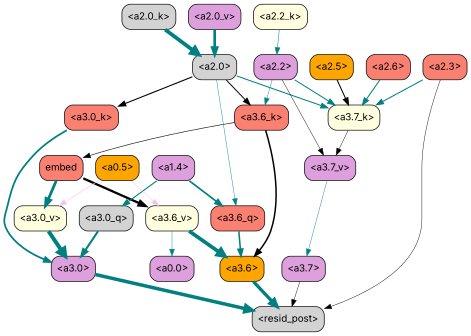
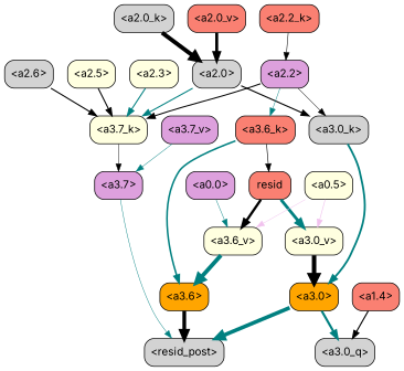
  strict digraph {
    fontname=Inter
    splines=true
    node [color=black fillcolor=plum fontname=Inter shape=box style="filled, rounded"]
    edge [color=black fontname=Inter penwidth=0.6]
    "<resid_post>" [fillcolor=lightgrey]
    "<a3.7>"
    "<a3.6>" [fillcolor=orange]
-   "<a3.0>"
-   "<a2.3>" [fillcolor=salmon]
+   "<a3.0>" [fillcolor=orange]
+   "<a2.3>" [fillcolor=lightyellow]
    "<a3.7_k>" [fillcolor=lightyellow]
-   "<a3.6_q>" [fillcolor=salmon]
    "<a3.0_q>" [fillcolor=lightgrey]
    "<a3.6_k>" [fillcolor=salmon]
-   embed [fillcolor=salmon]
-   "<a3.0_k>" [fillcolor=salmon]
+   embed [fillcolor=salmon label=resid]
+   "<a3.0_k>" [fillcolor=lightgrey]
    "<a3.7_v>"
    "<a3.6_v>" [fillcolor=lightyellow]
    "<a3.0_v>" [fillcolor=lightyellow]
    "<a2.0>" [fillcolor=lightgrey]
-   "<a1.4>"
-   "<a2.6>" [fillcolor=salmon]
-   "<a2.5>" [fillcolor=orange]
+   "<a1.4>" [fillcolor=salmon]
+   "<a2.6>" [fillcolor=lightgrey]
+   "<a2.5>" [fillcolor=lightyellow]
    "<a2.2>"
-   "<a0.5>" [fillcolor=orange]
+   "<a0.5>" [fillcolor=lightyellow]
    "<a0.0>"
-   "<a2.2_k>" [fillcolor=lightyellow]
+   "<a2.2_k>" [fillcolor=salmon]
    "<a2.0_k>" [fillcolor=lightgrey]
-   "<a2.0_v>"
-   "<a3.7>" -> "<resid_post>"
-   "<a3.6>" -> "<resid_post>" [color=teal penwidth=4.749041676521301]
+   "<a2.0_v>" [fillcolor=salmon]
+   "<a3.7>" -> "<resid_post>" [color=teal]
+   "<a3.6>" -> "<resid_post>" [penwidth=4.749041676521301]
    "<a3.0>" -> "<resid_post>" [color=teal penwidth=5.004215121269226]
-   "<a2.3>" -> "<resid_post>"
    "<a2.3>" -> "<a3.7_k>" [color=teal penwidth=1.4559586644172668]
-   "<a3.7_k>" -> "<a3.7_v>"
-   "<a3.6_q>" -> "<a3.6>" [color=teal penwidth=2.199681341648102]
-   "<a3.0_q>" -> "<a3.0>" [color=teal penwidth=2.9459195733070374]
-   "<a3.6_k>" -> "<a3.6>" [penwidth=2.13908451795578]
+   "<a3.7_k>" -> "<a3.7>"
+   "<a3.0>" -> "<a3.0_q>" [color=teal penwidth=2.9459195733070374]
+   "<a3.6_k>" -> "<a3.6>" [color=teal penwidth=2.13908451795578]
    "<a3.6_k>" -> embed [penwidth=0.8273519277572632]
    embed -> "<a3.6_v>" [penwidth=3.2414157912135124]
    embed -> "<a3.0_v>" [color=teal penwidth=3.929257571697235]
    "<a3.0_k>" -> "<a3.0>" [color=teal penwidth=2.520303964614868]
    "<a3.7_v>" -> "<a3.7>" [color=teal]
    "<a3.6_v>" -> "<a3.6>" [color=teal penwidth=5.297133803367615]
-   "<a3.0_v>" -> "<a3.0>" [color=teal penwidth=5.680712580680847]
+   "<a3.0_v>" -> "<a3.0>" [penwidth=5.680712580680847]
    "<a2.0>" -> "<a3.7_k>" [color=teal penwidth=1.4582423567771912]
-   "<a2.0>" -> "<a3.6_q>" [color=teal]
-   "<a2.0>" -> "<a3.6_k>" [penwidth=1.3792681694030762]
    "<a2.0>" -> "<a3.0_k>" [penwidth=1.5433646440505981]
-   "<a1.4>" -> "<a3.6_q>" [color=teal penwidth=2.407962203025818]
-   "<a1.4>" -> "<a3.0_q>" [color=teal penwidth=1.5490156412124634]
-   "<a2.6>" -> "<a3.7_k>" [color=teal penwidth=1.468173325061798]
+   "<a1.4>" -> "<a3.0_q>" [penwidth=1.5490156412124634]
+   "<a2.6>" -> "<a3.7_k>" [penwidth=1.468173325061798]
    "<a2.5>" -> "<a3.7_k>" [penwidth=1.457568109035492]
-   "<a2.2>" -> "<a3.7_k>" [color=teal penwidth=1.4199435114860535]
+   "<a2.2>" -> "<a3.7_k>" [penwidth=1.4199435114860535]
    "<a2.2>" -> "<a3.6_k>" [color=teal]
-   "<a2.2>" -> "<a3.7_v>"
+   "<a2.2>" -> "<a3.0_k>"
    "<a0.5>" -> "<a3.6_v>" [color="#f1c2ee"]
    "<a0.5>" -> "<a3.0_v>" [color="#f1c2ee" penwidth=0.8535017371177673]
-   "<a3.6_v>" -> "<a0.0>" [color=teal]
-   "<a2.2_k>" -> "<a2.2>" [color=teal penwidth=0.7200896441936493]
-   "<a2.0_k>" -> "<a2.0>" [color=teal penwidth=5.423068851232529]
-   "<a2.0_v>" -> "<a2.0>" [color=teal penwidth=3.7890332341194153]
+   "<a0.0>" -> "<a3.6_v>" [color=teal]
+   "<a2.2_k>" -> "<a2.2>" [penwidth=0.7200896441936493]
+   "<a2.0_k>" -> "<a2.0>" [penwidth=5.423068851232529]
+   "<a2.0_v>" -> "<a2.0>" [penwidth=3.7890332341194153]
  }
